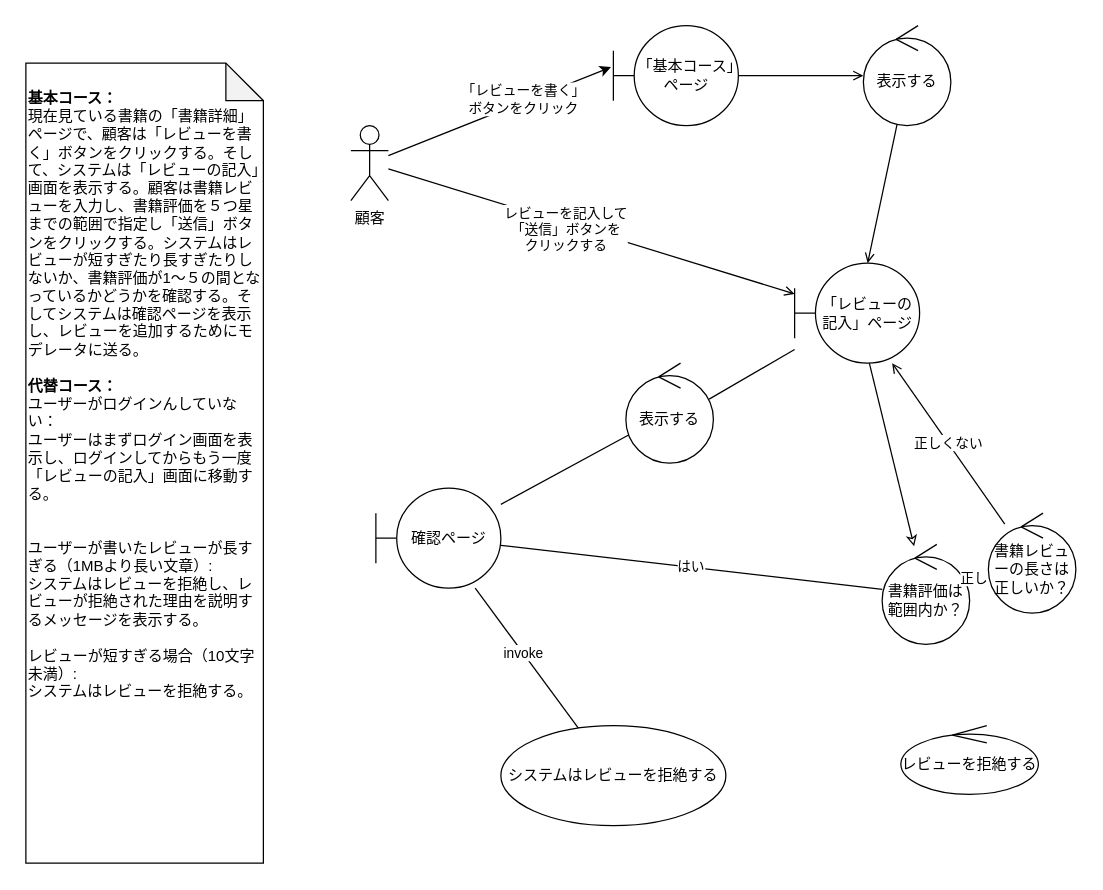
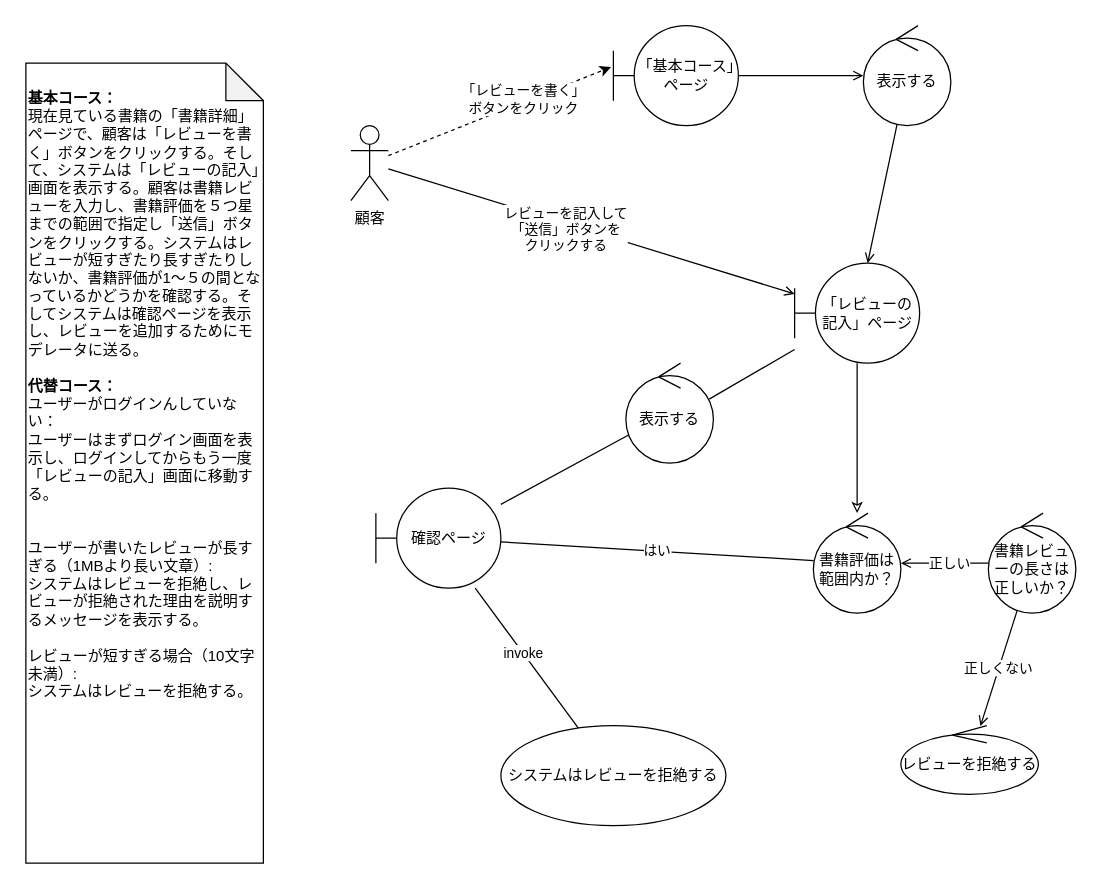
  <mxCell id="0" />
  <mxCell id="1" parent="0" />
  <mxCell id="2" value="&lt;b&gt;&lt;br&gt;基本コース：&lt;/b&gt;&lt;br&gt;現在見ている書籍の「書籍詳細」ページで、顧客は「レビューを書く」ボタンをクリックする。そして、システムは「レビューの記入」画面を表示する。顧客は書籍レビューを入力し、書籍評価を５つ星までの範囲で指定し「送信」ボタンをクリックする。システムはレビューが短すぎたり長すぎたりしないか、書籍評価が1〜５の間となっているかどうかを確認する。そしてシステムは確認ページを表示し、レビューを追加するためにモデレータに送る。&lt;br&gt;&lt;br&gt;&lt;b&gt;代替コース：&lt;br&gt;&lt;/b&gt;ユーザーがログインんしていない：&lt;br&gt;ユーザーはまずログイン画面を表示し、ログインしてからもう一度「レビューの記入」画面に移動する。&lt;br&gt;&lt;br&gt;&lt;br&gt;ユーザーが書いたレビューが長すぎる（1MBより長い文章）:&lt;br&gt;システムはレビューを拒絶し、レビューが拒絶された理由を説明するメッセージを表示する。&lt;br&gt;&lt;br&gt;レビューが短すぎる場合（10文字未満）:&lt;br&gt;システムはレビューを拒絶する。" style="shape=note;whiteSpace=wrap;html=1;backgroundOutline=1;darkOpacity=0.05;align=left;verticalAlign=top;" parent="1" vertex="1"><mxGeometry x="20" y="50" width="190" height="640" as="geometry" /></mxCell>
- <mxCell id="3" value="" style="rounded=0;orthogonalLoop=1;jettySize=auto;html=1;entryX=-0.019;entryY=0.415;entryDx=0;entryDy=0;entryPerimeter=0;" parent="1" source="7" target="19" edge="1"><mxGeometry relative="1" as="geometry" /></mxCell>
+ <mxCell id="3" value="" style="rounded=0;orthogonalLoop=1;jettySize=auto;html=1;entryX=-0.019;entryY=0.415;entryDx=0;entryDy=0;entryPerimeter=0;dashed=1;" parent="1" source="7" target="19" edge="1"><mxGeometry relative="1" as="geometry" /></mxCell>
  <mxCell id="4" value="「レビューを書く」&lt;br&gt;ボタンをクリック" style="edgeLabel;html=1;align=center;verticalAlign=middle;resizable=0;points=[];" parent="3" vertex="1" connectable="0"><mxGeometry x="0.216" y="3" relative="1" as="geometry"><mxPoint as="offset" /></mxGeometry></mxCell>
  <mxCell id="5" value="" style="edgeStyle=none;rounded=0;orthogonalLoop=1;jettySize=auto;html=1;endArrow=open;endFill=0;" edge="1" parent="1" source="7" target="10"><mxGeometry relative="1" as="geometry" /></mxCell>
  <mxCell id="6" value="レビューを記入して&lt;br&gt;「送信」ボタンを&lt;br&gt;クリックする" style="edgeLabel;html=1;align=center;verticalAlign=middle;resizable=0;points=[];" vertex="1" connectable="0" parent="5"><mxGeometry x="-0.126" y="-4" relative="1" as="geometry"><mxPoint as="offset" /></mxGeometry></mxCell>
  <mxCell id="7" value="顧客" style="shape=umlActor;verticalLabelPosition=bottom;verticalAlign=top;html=1;" parent="1" vertex="1"><mxGeometry x="280" y="100" width="30" height="60" as="geometry" /></mxCell>
  <mxCell id="8" value="" style="edgeStyle=none;rounded=0;orthogonalLoop=1;jettySize=auto;html=1;endArrow=classic;endFill=0;" edge="1" parent="1" source="10" target="12"><mxGeometry relative="1" as="geometry" /></mxCell>
  <mxCell id="9" value="" style="edgeStyle=none;rounded=0;orthogonalLoop=1;jettySize=auto;html=1;endArrow=none;endFill=0;entryX=0.952;entryY=0.36;entryDx=0;entryDy=0;entryPerimeter=0;" edge="1" parent="1" source="10" target="26"><mxGeometry relative="1" as="geometry" /></mxCell>
  <mxCell id="10" value="「レビューの記入」ページ" style="shape=umlBoundary;whiteSpace=wrap;html=1;" parent="1" vertex="1"><mxGeometry x="635" y="210" width="100" height="80" as="geometry" /></mxCell>
  <mxCell id="11" value="はい" style="edgeStyle=none;rounded=0;orthogonalLoop=1;jettySize=auto;html=1;endArrow=none;endFill=0;" edge="1" parent="1" source="12" target="24"><mxGeometry relative="1" as="geometry" /></mxCell>
- <mxCell id="12" value="書籍評価は範囲内か？" style="ellipse;shape=umlControl;whiteSpace=wrap;html=1;" vertex="1" parent="1"><mxGeometry x="705" y="435" width="70" height="80" as="geometry" /></mxCell>
+ <mxCell id="12" value="書籍評価は範囲内か？" style="ellipse;shape=umlControl;whiteSpace=wrap;html=1;" vertex="1" parent="1"><mxGeometry x="650" y="410" width="70" height="80" as="geometry" /></mxCell>
  <mxCell id="13" value="" style="edgeStyle=none;rounded=0;orthogonalLoop=1;jettySize=auto;html=1;endArrow=open;endFill=0;" edge="1" parent="1" source="16" target="12"><mxGeometry relative="1" as="geometry" /></mxCell>
  <mxCell id="14" value="正しい" style="edgeLabel;html=1;align=center;verticalAlign=middle;resizable=0;points=[];" vertex="1" connectable="0" parent="13"><mxGeometry x="-0.077" y="-1" relative="1" as="geometry"><mxPoint as="offset" /></mxGeometry></mxCell>
- <mxCell id="15" value="正しくない" style="edgeStyle=none;rounded=0;orthogonalLoop=1;jettySize=auto;html=1;endArrow=open;endFill=0;" edge="1" parent="1" source="16" target="10"><mxGeometry relative="1" as="geometry" /></mxCell>
+ <mxCell id="15" value="正しくない" style="edgeStyle=none;rounded=0;orthogonalLoop=1;jettySize=auto;html=1;endArrow=open;endFill=0;" edge="1" parent="1" source="16" target="17"><mxGeometry relative="1" as="geometry" /></mxCell>
  <mxCell id="16" value="書籍レビューの長さは正しいか？" style="ellipse;shape=umlControl;whiteSpace=wrap;html=1;" vertex="1" parent="1"><mxGeometry x="790" y="410" width="70" height="80" as="geometry" /></mxCell>
  <mxCell id="17" value="レビューを拒絶する" style="ellipse;shape=umlControl;whiteSpace=wrap;html=1;" vertex="1" parent="1"><mxGeometry x="720" y="580" width="110" height="55" as="geometry" /></mxCell>
  <mxCell id="18" value="" style="edgeStyle=none;rounded=0;orthogonalLoop=1;jettySize=auto;html=1;endArrow=open;endFill=0;" edge="1" parent="1" source="19" target="21"><mxGeometry relative="1" as="geometry" /></mxCell>
  <mxCell id="19" value="「基本コース」ページ" style="shape=umlBoundary;whiteSpace=wrap;html=1;" vertex="1" parent="1"><mxGeometry x="490" y="20" width="100" height="80" as="geometry" /></mxCell>
  <mxCell id="20" value="" style="edgeStyle=none;rounded=0;orthogonalLoop=1;jettySize=auto;html=1;endArrow=open;endFill=0;" edge="1" parent="1" source="21" target="10"><mxGeometry relative="1" as="geometry" /></mxCell>
  <mxCell id="21" value="表示する" style="ellipse;shape=umlControl;whiteSpace=wrap;html=1;" vertex="1" parent="1"><mxGeometry x="690" y="20" width="70" height="80" as="geometry" /></mxCell>
  <mxCell id="22" value="" style="edgeStyle=none;rounded=0;orthogonalLoop=1;jettySize=auto;html=1;endArrow=none;endFill=0;" edge="1" parent="1" source="24" target="27"><mxGeometry relative="1" as="geometry" /></mxCell>
  <mxCell id="23" value="invoke" style="edgeLabel;html=1;align=center;verticalAlign=middle;resizable=0;points=[];" vertex="1" connectable="0" parent="22"><mxGeometry x="-0.079" relative="1" as="geometry"><mxPoint as="offset" /></mxGeometry></mxCell>
  <mxCell id="24" value="確認ページ" style="shape=umlBoundary;whiteSpace=wrap;html=1;" vertex="1" parent="1"><mxGeometry x="300" y="390" width="100" height="80" as="geometry" /></mxCell>
  <mxCell id="25" value="" style="edgeStyle=none;rounded=0;orthogonalLoop=1;jettySize=auto;html=1;endArrow=none;endFill=0;" edge="1" parent="1" source="26" target="24"><mxGeometry relative="1" as="geometry" /></mxCell>
  <mxCell id="26" value="表示する" style="ellipse;shape=umlControl;whiteSpace=wrap;html=1;" vertex="1" parent="1"><mxGeometry x="500" y="290" width="70" height="80" as="geometry" /></mxCell>
  <mxCell id="27" value="システムはレビューを拒絶する" style="ellipse;whiteSpace=wrap;html=1;" vertex="1" parent="1"><mxGeometry x="400" y="580" width="180" height="80" as="geometry" /></mxCell>
